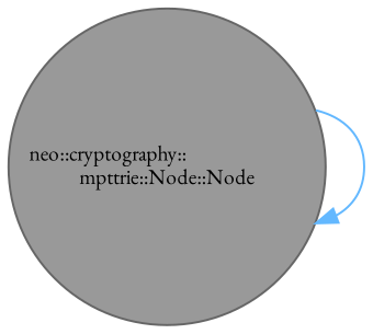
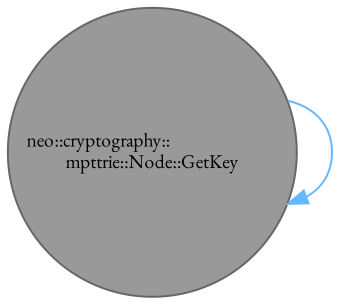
  digraph {
    rankdir=TB
    fontname="EB Garamond"
-   n1 [color=gray40 fillcolor=grey60 fontcolor=black fontname="EB Garamond" fontsize=10 height=0.2 label="neo::cryptography::\lmpttrie::Node::Node" shape=circle style=filled width=0.4]
+   n1 [color=gray40 fillcolor=grey60 fontcolor=black fontname="EB Garamond" fontsize=10 height=0.2 label="neo::cryptography::\lmpttrie::Node::GetKey" shape=circle style=filled width=0.4]
    n1 -> n1 [color=steelblue1 fontname="EB Garamond" fontsize=10 labelfontname=Helvetica labelfontsize=10 style=solid]
  }
